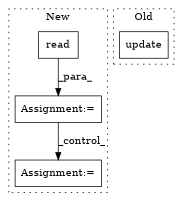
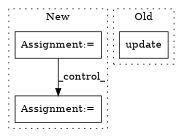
  digraph {
    node [a=32 shape=box]
-   n1 [l=6 label=read s=769]
    n2 [a=7 l=1 label="Assignment:=" s=766]
    n3 [a=7 l=2 label="Assignment:=" s=1230]
    n4 [l="7,1" label=update s="2013,2021"]
    subgraph cluster_1 {
      label=New
      style=dotted
-     n1
      n2
      n3
    }
    subgraph cluster_2 {
      label=Old
      style=dotted
      n4
    }
-   n1 -> n2 [label=_para_]
    n2 -> n3 [label=_control_]
  }
